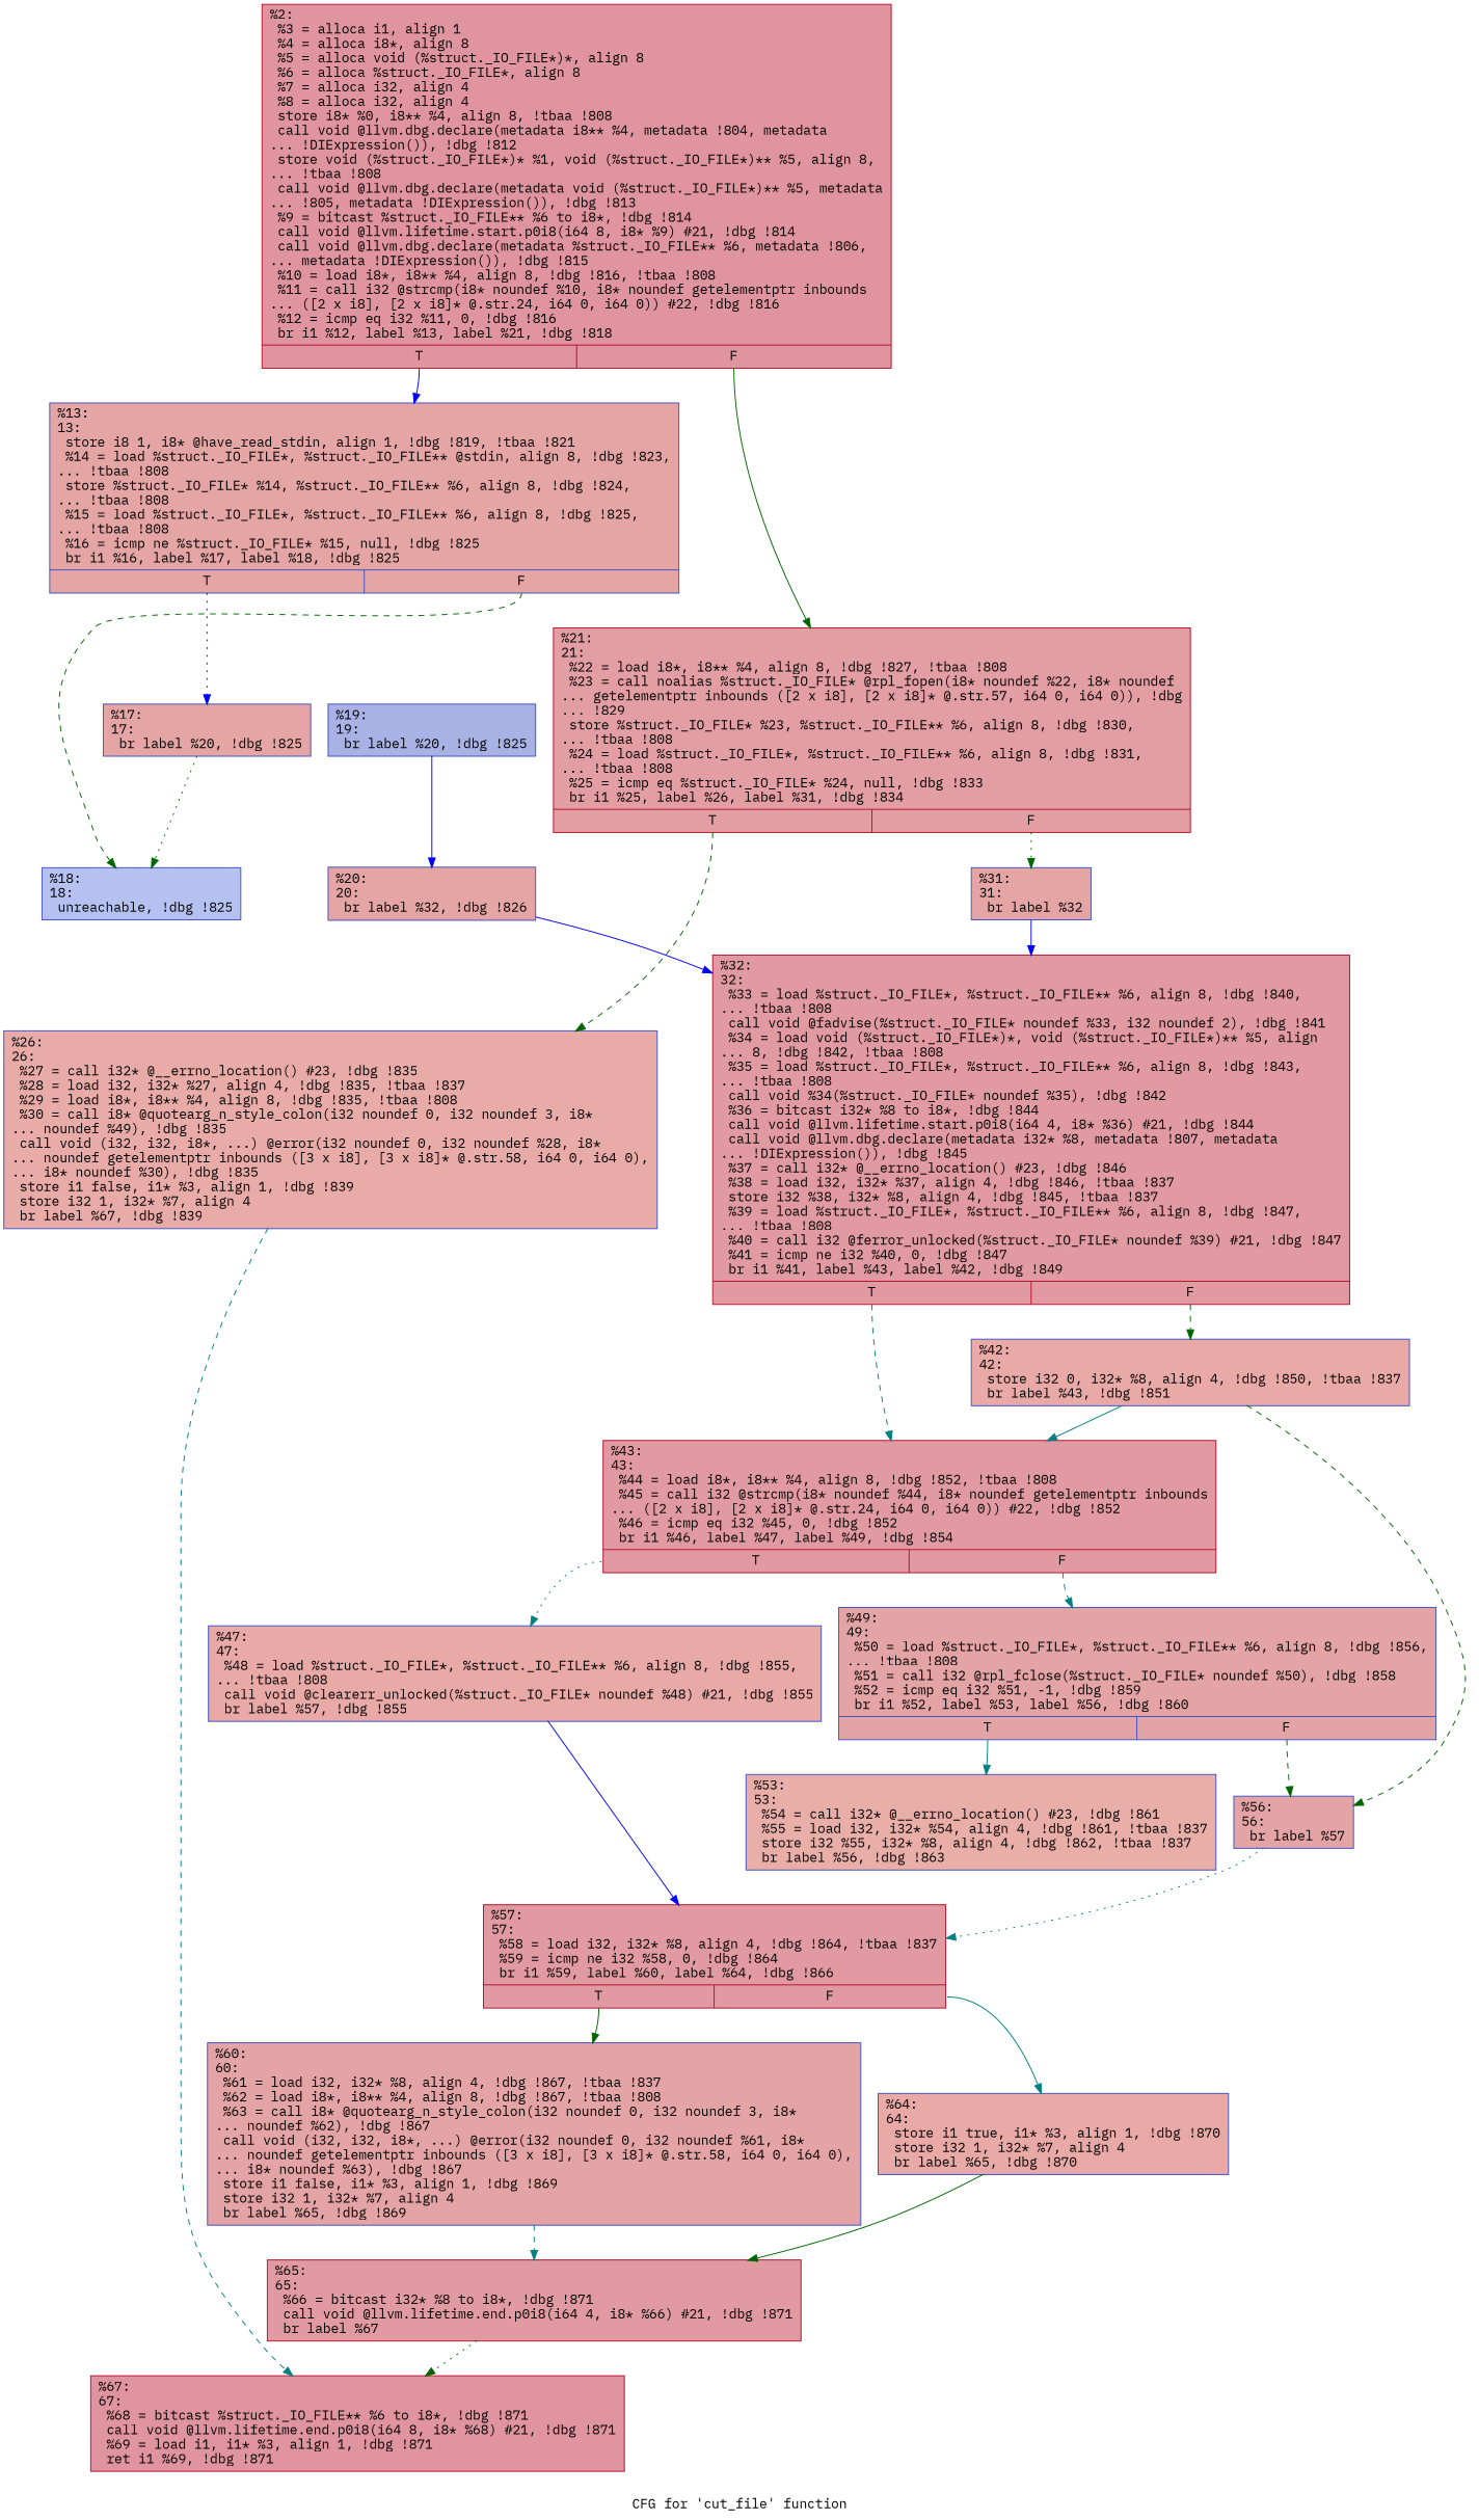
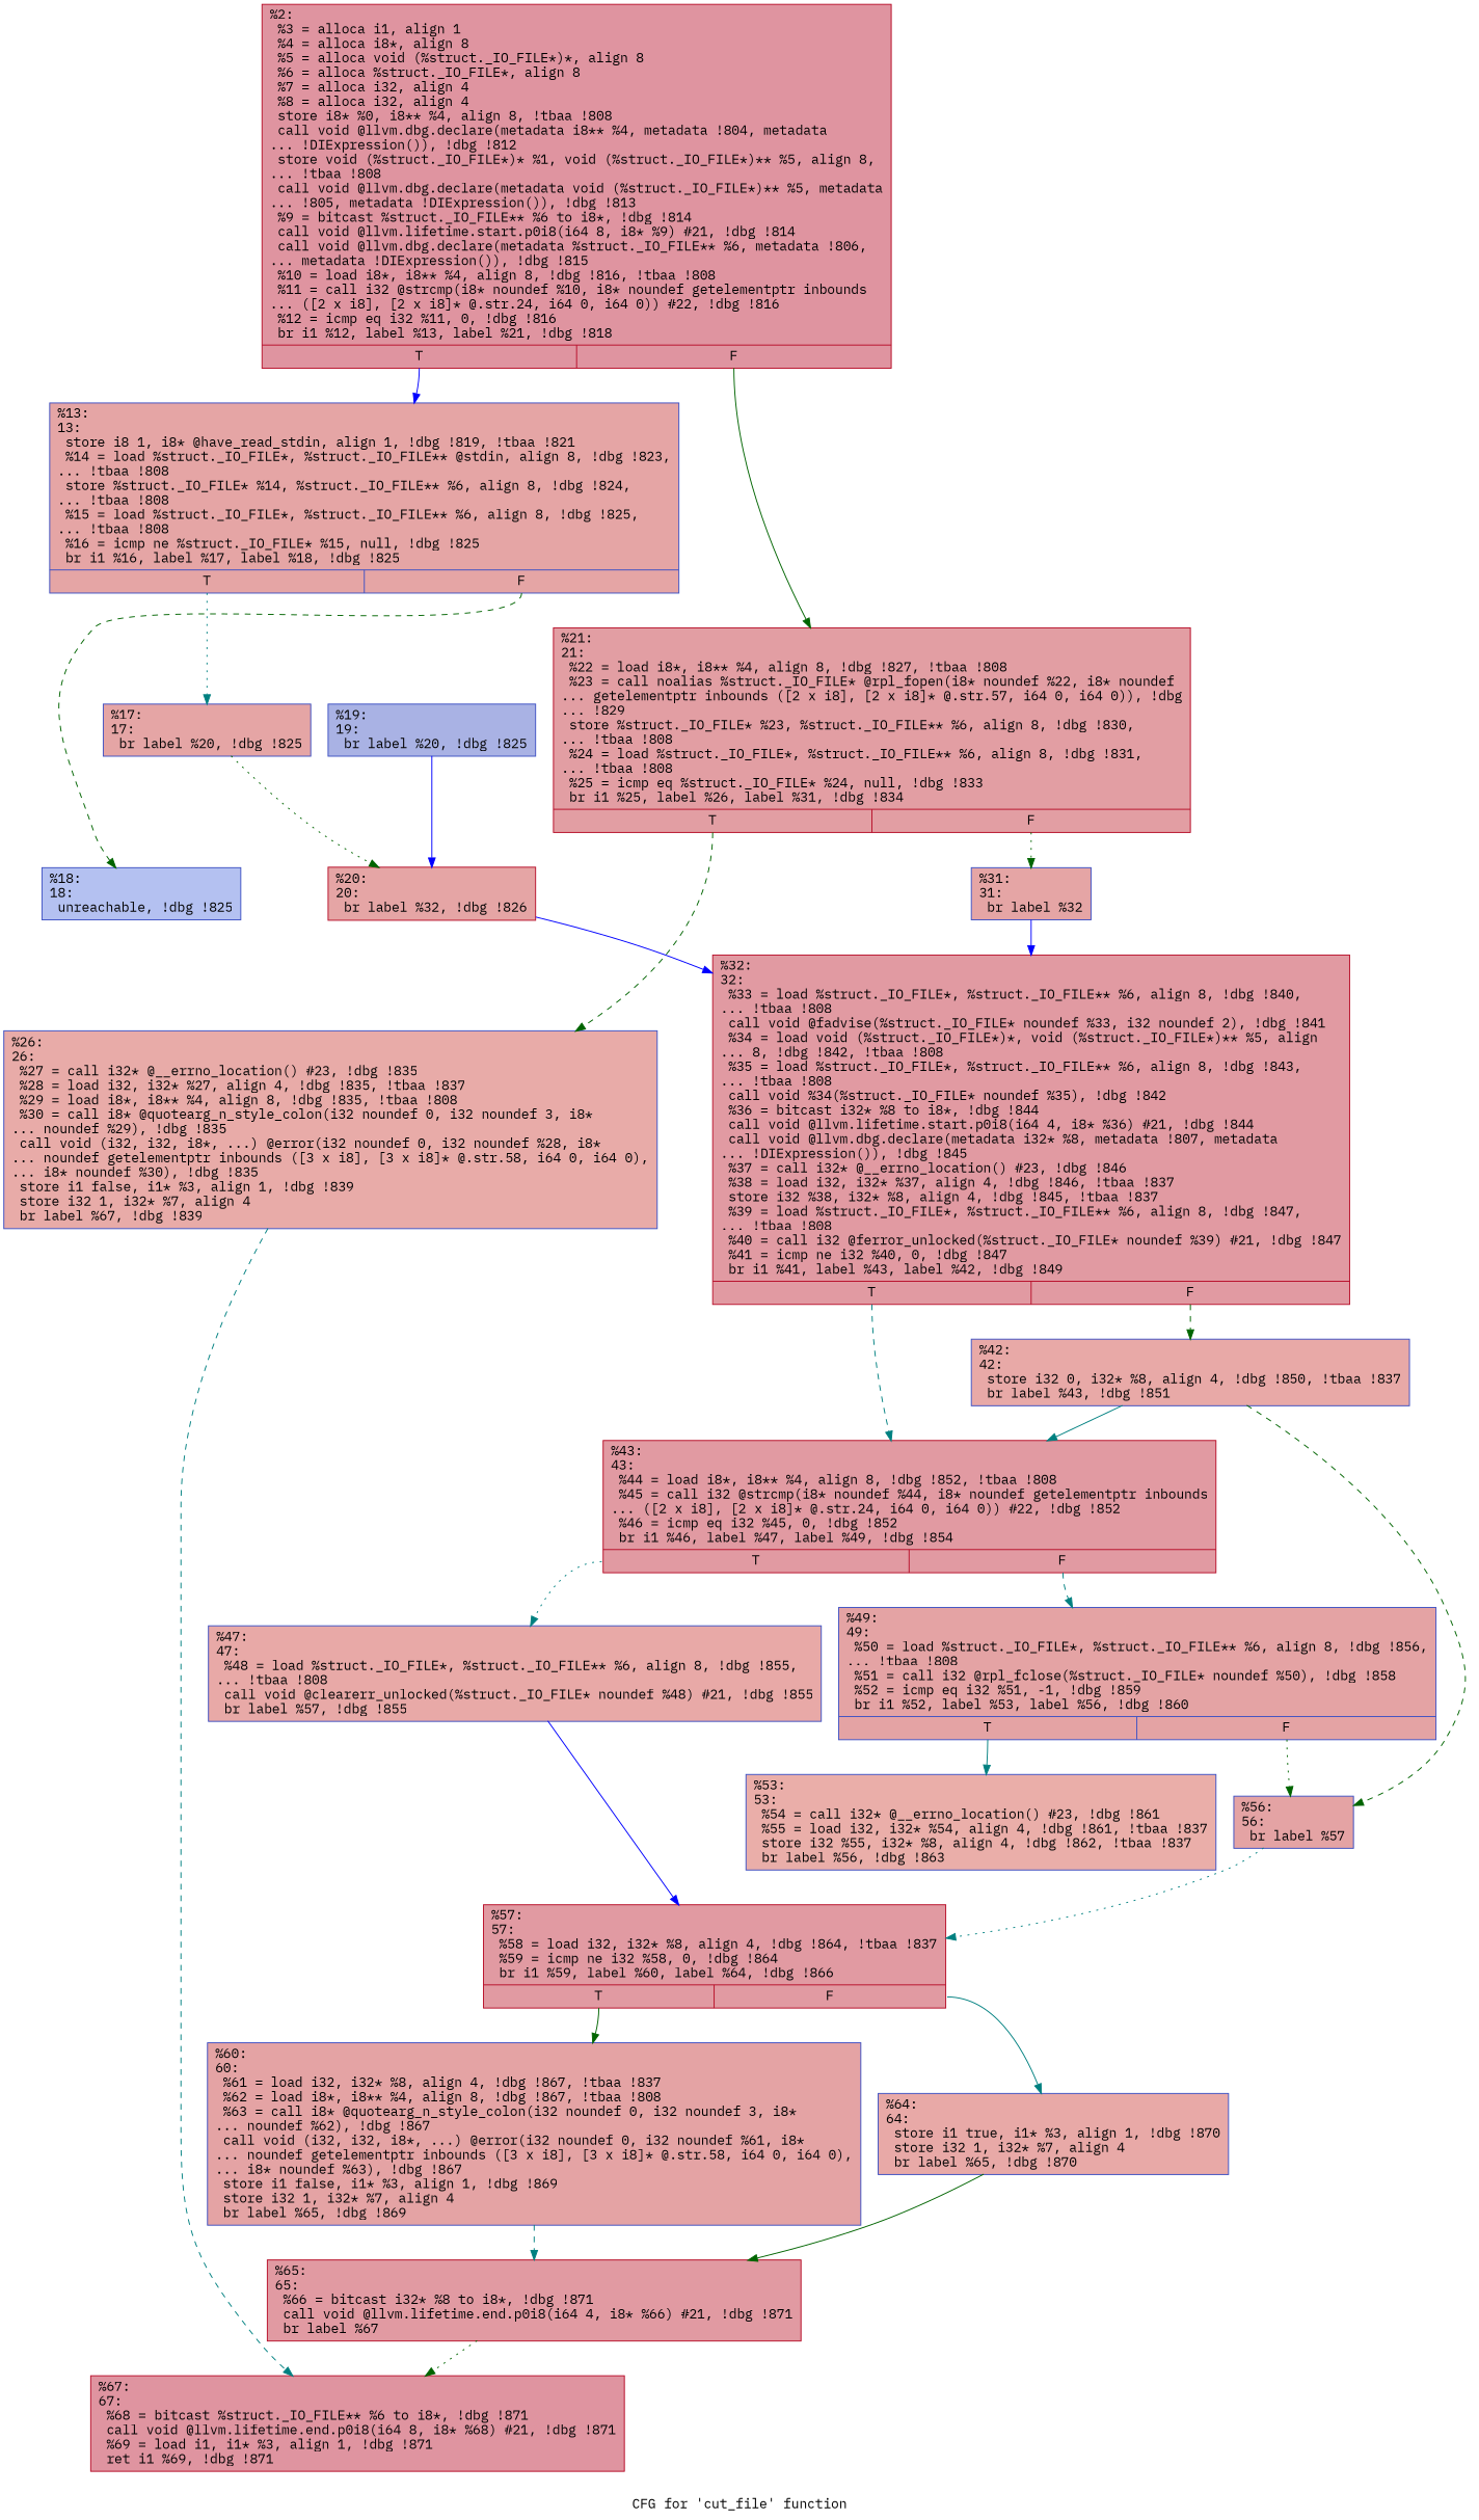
  digraph {
    fontname="IBM Plex Mono"
    label="CFG for 'cut_file' function"
    node [color="#3d50c3ff" fillcolor="#c5333470" fontname="IBM Plex Mono" shape=record style=filled]
    edge [color=darkgreen fontname="IBM Plex Mono" style=solid]
    n1 [color="#b70d28ff" fillcolor="#b70d2870" label="{%2:\l  %3 = alloca i1, align 1\l  %4 = alloca i8*, align 8\l  %5 = alloca void (%struct._IO_FILE*)*, align 8\l  %6 = alloca %struct._IO_FILE*, align 8\l  %7 = alloca i32, align 4\l  %8 = alloca i32, align 4\l  store i8* %0, i8** %4, align 8, !tbaa !808\l  call void @llvm.dbg.declare(metadata i8** %4, metadata !804, metadata\l... !DIExpression()), !dbg !812\l  store void (%struct._IO_FILE*)* %1, void (%struct._IO_FILE*)** %5, align 8,\l... !tbaa !808\l  call void @llvm.dbg.declare(metadata void (%struct._IO_FILE*)** %5, metadata\l... !805, metadata !DIExpression()), !dbg !813\l  %9 = bitcast %struct._IO_FILE** %6 to i8*, !dbg !814\l  call void @llvm.lifetime.start.p0i8(i64 8, i8* %9) #21, !dbg !814\l  call void @llvm.dbg.declare(metadata %struct._IO_FILE** %6, metadata !806,\l... metadata !DIExpression()), !dbg !815\l  %10 = load i8*, i8** %4, align 8, !dbg !816, !tbaa !808\l  %11 = call i32 @strcmp(i8* noundef %10, i8* noundef getelementptr inbounds\l... ([2 x i8], [2 x i8]* @.str.24, i64 0, i64 0)) #22, !dbg !816\l  %12 = icmp eq i32 %11, 0, !dbg !816\l  br i1 %12, label %13, label %21, !dbg !818\l|{<s0>T|<s1>F}}"]
    n2 [label="{%13:\l13:                                               \l  store i8 1, i8* @have_read_stdin, align 1, !dbg !819, !tbaa !821\l  %14 = load %struct._IO_FILE*, %struct._IO_FILE** @stdin, align 8, !dbg !823,\l... !tbaa !808\l  store %struct._IO_FILE* %14, %struct._IO_FILE** %6, align 8, !dbg !824,\l... !tbaa !808\l  %15 = load %struct._IO_FILE*, %struct._IO_FILE** %6, align 8, !dbg !825,\l... !tbaa !808\l  %16 = icmp ne %struct._IO_FILE* %15, null, !dbg !825\l  br i1 %16, label %17, label %18, !dbg !825\l|{<s0>T|<s1>F}}"]
    n3 [color="#b70d28ff" fillcolor="#be242e70" label="{%21:\l21:                                               \l  %22 = load i8*, i8** %4, align 8, !dbg !827, !tbaa !808\l  %23 = call noalias %struct._IO_FILE* @rpl_fopen(i8* noundef %22, i8* noundef\l... getelementptr inbounds ([2 x i8], [2 x i8]* @.str.57, i64 0, i64 0)), !dbg\l... !829\l  store %struct._IO_FILE* %23, %struct._IO_FILE** %6, align 8, !dbg !830,\l... !tbaa !808\l  %24 = load %struct._IO_FILE*, %struct._IO_FILE** %6, align 8, !dbg !831,\l... !tbaa !808\l  %25 = icmp eq %struct._IO_FILE* %24, null, !dbg !833\l  br i1 %25, label %26, label %31, !dbg !834\l|{<s0>T|<s1>F}}"]
    n4 [label="{%17:\l17:                                               \l  br label %20, !dbg !825\l}"]
    n5 [fillcolor="#5572df70" label="{%18:\l18:                                               \l  unreachable, !dbg !825\l}"]
-   n6 [fillcolor="#cc403a70" label="{%26:\l26:                                               \l  %27 = call i32* @__errno_location() #23, !dbg !835\l  %28 = load i32, i32* %27, align 4, !dbg !835, !tbaa !837\l  %29 = load i8*, i8** %4, align 8, !dbg !835, !tbaa !808\l  %30 = call i8* @quotearg_n_style_colon(i32 noundef 0, i32 noundef 3, i8*\l... noundef %49), !dbg !835\l  call void (i32, i32, i8*, ...) @error(i32 noundef 0, i32 noundef %28, i8*\l... noundef getelementptr inbounds ([3 x i8], [3 x i8]* @.str.58, i64 0, i64 0),\l... i8* noundef %30), !dbg !835\l  store i1 false, i1* %3, align 1, !dbg !839\l  store i32 1, i32* %7, align 4\l  br label %67, !dbg !839\l}"]
+   n6 [fillcolor="#cc403a70" label="{%26:\l26:                                               \l  %27 = call i32* @__errno_location() #23, !dbg !835\l  %28 = load i32, i32* %27, align 4, !dbg !835, !tbaa !837\l  %29 = load i8*, i8** %4, align 8, !dbg !835, !tbaa !808\l  %30 = call i8* @quotearg_n_style_colon(i32 noundef 0, i32 noundef 3, i8*\l... noundef %29), !dbg !835\l  call void (i32, i32, i8*, ...) @error(i32 noundef 0, i32 noundef %28, i8*\l... noundef getelementptr inbounds ([3 x i8], [3 x i8]* @.str.58, i64 0, i64 0),\l... i8* noundef %30), !dbg !835\l  store i1 false, i1* %3, align 1, !dbg !839\l  store i32 1, i32* %7, align 4\l  br label %67, !dbg !839\l}"]
    n7 [label="{%31:\l31:                                               \l  br label %32\l}"]
-   n8 [label="{%20:\l20:                                               \l  br label %32, !dbg !826\l}"]
+   n8 [color="#b70d28ff" label="{%20:\l20:                                               \l  br label %32, !dbg !826\l}"]
    n9 [color="#b70d28ff" fillcolor="#b70d2870" label="{%67:\l67:                                               \l  %68 = bitcast %struct._IO_FILE** %6 to i8*, !dbg !871\l  call void @llvm.lifetime.end.p0i8(i64 8, i8* %68) #21, !dbg !871\l  %69 = load i1, i1* %3, align 1, !dbg !871\l  ret i1 %69, !dbg !871\l}"]
    n10 [color="#b70d28ff" fillcolor="#bb1b2c70" label="{%32:\l32:                                               \l  %33 = load %struct._IO_FILE*, %struct._IO_FILE** %6, align 8, !dbg !840,\l... !tbaa !808\l  call void @fadvise(%struct._IO_FILE* noundef %33, i32 noundef 2), !dbg !841\l  %34 = load void (%struct._IO_FILE*)*, void (%struct._IO_FILE*)** %5, align\l... 8, !dbg !842, !tbaa !808\l  %35 = load %struct._IO_FILE*, %struct._IO_FILE** %6, align 8, !dbg !843,\l... !tbaa !808\l  call void %34(%struct._IO_FILE* noundef %35), !dbg !842\l  %36 = bitcast i32* %8 to i8*, !dbg !844\l  call void @llvm.lifetime.start.p0i8(i64 4, i8* %36) #21, !dbg !844\l  call void @llvm.dbg.declare(metadata i32* %8, metadata !807, metadata\l... !DIExpression()), !dbg !845\l  %37 = call i32* @__errno_location() #23, !dbg !846\l  %38 = load i32, i32* %37, align 4, !dbg !846, !tbaa !837\l  store i32 %38, i32* %8, align 4, !dbg !845, !tbaa !837\l  %39 = load %struct._IO_FILE*, %struct._IO_FILE** %6, align 8, !dbg !847,\l... !tbaa !808\l  %40 = call i32 @ferror_unlocked(%struct._IO_FILE* noundef %39) #21, !dbg !847\l  %41 = icmp ne i32 %40, 0, !dbg !847\l  br i1 %41, label %43, label %42, !dbg !849\l|{<s0>T|<s1>F}}"]
    n11 [color="#b70d28ff" fillcolor="#bb1b2c70" label="{%43:\l43:                                               \l  %44 = load i8*, i8** %4, align 8, !dbg !852, !tbaa !808\l  %45 = call i32 @strcmp(i8* noundef %44, i8* noundef getelementptr inbounds\l... ([2 x i8], [2 x i8]* @.str.24, i64 0, i64 0)) #22, !dbg !852\l  %46 = icmp eq i32 %45, 0, !dbg !852\l  br i1 %46, label %47, label %49, !dbg !854\l|{<s0>T|<s1>F}}"]
    n12 [fillcolor="#ca3b3770" label="{%42:\l42:                                               \l  store i32 0, i32* %8, align 4, !dbg !850, !tbaa !837\l  br label %43, !dbg !851\l}"]
    n13 [fillcolor="#3d50c370" label="{%19:\l19:                                               \l  br label %20, !dbg !825\l}"]
    n14 [fillcolor="#ca3b3770" label="{%47:\l47:                                               \l  %48 = load %struct._IO_FILE*, %struct._IO_FILE** %6, align 8, !dbg !855,\l... !tbaa !808\l  call void @clearerr_unlocked(%struct._IO_FILE* noundef %48) #21, !dbg !855\l  br label %57, !dbg !855\l}"]
    n15 [fillcolor="#c32e3170" label="{%49:\l49:                                               \l  %50 = load %struct._IO_FILE*, %struct._IO_FILE** %6, align 8, !dbg !856,\l... !tbaa !808\l  %51 = call i32 @rpl_fclose(%struct._IO_FILE* noundef %50), !dbg !858\l  %52 = icmp eq i32 %51, -1, !dbg !859\l  br i1 %52, label %53, label %56, !dbg !860\l|{<s0>T|<s1>F}}"]
    n16 [fillcolor="#c32e3170" label="{%56:\l56:                                               \l  br label %57\l}"]
    n17 [color="#b70d28ff" fillcolor="#bb1b2c70" label="{%57:\l57:                                               \l  %58 = load i32, i32* %8, align 4, !dbg !864, !tbaa !837\l  %59 = icmp ne i32 %58, 0, !dbg !864\l  br i1 %59, label %60, label %64, !dbg !866\l|{<s0>T|<s1>F}}"]
    n18 [fillcolor="#d0473d70" label="{%53:\l53:                                               \l  %54 = call i32* @__errno_location() #23, !dbg !861\l  %55 = load i32, i32* %54, align 4, !dbg !861, !tbaa !837\l  store i32 %55, i32* %8, align 4, !dbg !862, !tbaa !837\l  br label %56, !dbg !863\l}"]
    n19 [fillcolor="#c32e3170" label="{%60:\l60:                                               \l  %61 = load i32, i32* %8, align 4, !dbg !867, !tbaa !837\l  %62 = load i8*, i8** %4, align 8, !dbg !867, !tbaa !808\l  %63 = call i8* @quotearg_n_style_colon(i32 noundef 0, i32 noundef 3, i8*\l... noundef %62), !dbg !867\l  call void (i32, i32, i8*, ...) @error(i32 noundef 0, i32 noundef %61, i8*\l... noundef getelementptr inbounds ([3 x i8], [3 x i8]* @.str.58, i64 0, i64 0),\l... i8* noundef %63), !dbg !867\l  store i1 false, i1* %3, align 1, !dbg !869\l  store i32 1, i32* %7, align 4\l  br label %65, !dbg !869\l}"]
    n20 [fillcolor="#ca3b3770" label="{%64:\l64:                                               \l  store i1 true, i1* %3, align 1, !dbg !870\l  store i32 1, i32* %7, align 4\l  br label %65, !dbg !870\l}"]
    n21 [color="#b70d28ff" fillcolor="#bb1b2c70" label="{%65:\l65:                                               \l  %66 = bitcast i32* %8 to i8*, !dbg !871\l  call void @llvm.lifetime.end.p0i8(i64 4, i8* %66) #21, !dbg !871\l  br label %67\l}"]
    n1 -> n2 [color=blue tailport=s0]
    n1 -> n3 [tailport=s1]
-   n2 -> n4 [color=blue style=dotted tailport=s0]
+   n2 -> n4 [color=teal style=dotted tailport=s0]
    n2 -> n5 [style=dashed tailport=s1]
    n3 -> n6 [style=dashed tailport=s0]
    n3 -> n7 [style=dotted tailport=s1]
-   n4 -> n5 [style=dotted]
+   n4 -> n8 [style=dotted]
    n6 -> n9 [color=teal style=dashed]
    n7 -> n10 [color=blue]
    n8 -> n10 [color=blue]
    n10 -> n11 [color=teal style=dashed tailport=s0]
    n10 -> n12 [style=dashed tailport=s1]
    n11 -> n14 [color=teal style=dotted tailport=s0]
    n11 -> n15 [color=teal style=dashed tailport=s1]
    n12 -> n11 [color=teal]
    n12 -> n16 [style=dashed]
    n13 -> n8 [color=blue]
    n14 -> n17 [color=blue]
-   n15 -> n16 [style=dashed tailport=s1]
+   n15 -> n16 [style=dotted tailport=s1]
    n15 -> n18 [color=teal tailport=s0]
    n16 -> n17 [color=teal style=dotted]
    n17 -> n19 [tailport=s0]
    n17 -> n20 [color=teal tailport=s1]
    n19 -> n21 [color=teal style=dashed]
    n20 -> n21
    n21 -> n9 [style=dotted]
  }
